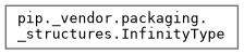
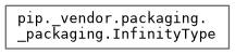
  digraph {
    rankdir=LR
    fontname="DejaVu Sans Mono"
-   n1 [color=grey40 fillcolor=white fontname="DejaVu Sans Mono" fontsize=10 height=0.2 label="pip._vendor.packaging.\l_structures.InfinityType" shape=box style=filled width=0.4]
+   n1 [color=grey40 fillcolor=white fontname="DejaVu Sans Mono" fontsize=10 height=0.2 label="pip._vendor.packaging.\l_packaging.InfinityType" shape=box style=filled width=0.4]
  }
